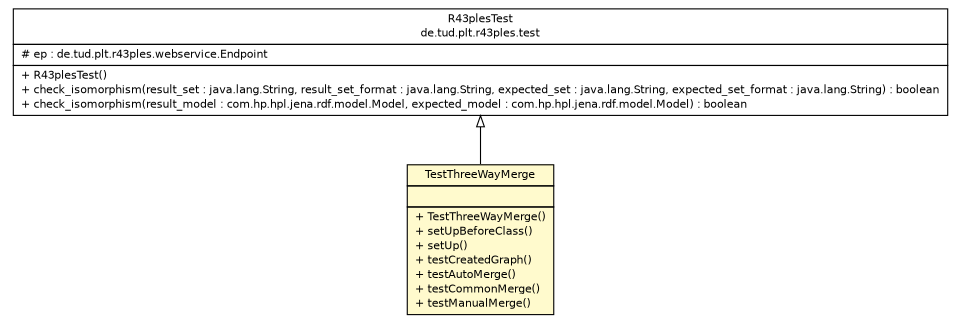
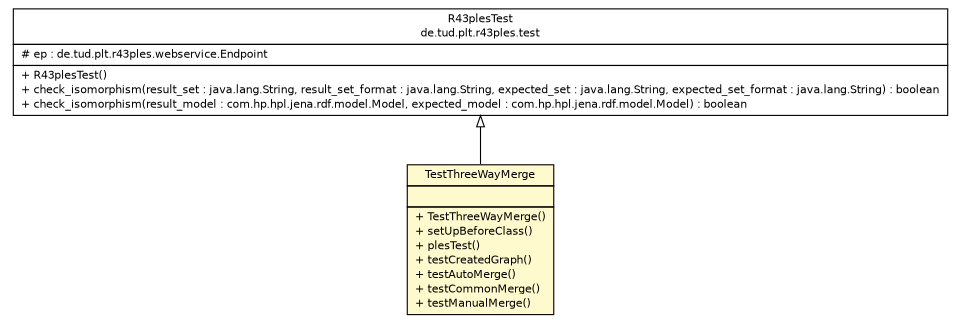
  digraph {
    nodesep=0.25
    ranksep=0.5
    node [fontcolor=black fontname=Helvetica fontsize=10.0 shape=plaintext]
    n1 [label=<<table title="de.tud.plt.r43ples.test.R43plesTest" border="0" cellborder="1" cellspacing="0" cellpadding="2" port="p" href="../R43plesTest.html"> 		<tr><td><table border="0" cellspacing="0" cellpadding="1"> <tr><td align="center" balign="center"> R43plesTest </td></tr> <tr><td align="center" balign="center"> de.tud.plt.r43ples.test </td></tr> 		</table></td></tr> 		<tr><td><table border="0" cellspacing="0" cellpadding="1"> <tr><td align="left" balign="left"> # ep : de.tud.plt.r43ples.webservice.Endpoint </td></tr> 		</table></td></tr> 		<tr><td><table border="0" cellspacing="0" cellpadding="1"> <tr><td align="left" balign="left"> + R43plesTest() </td></tr> <tr><td align="left" balign="left"> + check_isomorphism(result_set : java.lang.String, result_set_format : java.lang.String, expected_set : java.lang.String, expected_set_format : java.lang.String) : boolean </td></tr> <tr><td align="left" balign="left"> + check_isomorphism(result_model : com.hp.hpl.jena.rdf.model.Model, expected_model : com.hp.hpl.jena.rdf.model.Model) : boolean </td></tr> 		</table></td></tr> 		</table>>]
-   n2 [label=<<table title="de.tud.plt.r43ples.test.merge.TestThreeWayMerge" border="0" cellborder="1" cellspacing="0" cellpadding="2" port="p" bgcolor="lemonChiffon" href="./TestThreeWayMerge.html"> 		<tr><td><table border="0" cellspacing="0" cellpadding="1"> <tr><td align="center" balign="center"> TestThreeWayMerge </td></tr> 		</table></td></tr> 		<tr><td><table border="0" cellspacing="0" cellpadding="1"> <tr><td align="left" balign="left">  </td></tr> 		</table></td></tr> 		<tr><td><table border="0" cellspacing="0" cellpadding="1"> <tr><td align="left" balign="left"> + TestThreeWayMerge() </td></tr> <tr><td align="left" balign="left"> + setUpBeforeClass() </td></tr> <tr><td align="left" balign="left"> + setUp() </td></tr> <tr><td align="left" balign="left"> + testCreatedGraph() </td></tr> <tr><td align="left" balign="left"> + testAutoMerge() </td></tr> <tr><td align="left" balign="left"> + testCommonMerge() </td></tr> <tr><td align="left" balign="left"> + testManualMerge() </td></tr> 		</table></td></tr> 		</table>>]
+   n2 [label=<<table title="de.tud.plt.r43ples.test.merge.TestThreeWayMerge" border="0" cellborder="1" cellspacing="0" cellpadding="2" port="p" bgcolor="lemonChiffon" href="./TestThreeWayMerge.html"> 		<tr><td><table border="0" cellspacing="0" cellpadding="1"> <tr><td align="center" balign="center"> TestThreeWayMerge </td></tr> 		</table></td></tr> 		<tr><td><table border="0" cellspacing="0" cellpadding="1"> <tr><td align="left" balign="left">  </td></tr> 		</table></td></tr> 		<tr><td><table border="0" cellspacing="0" cellpadding="1"> <tr><td align="left" balign="left"> + TestThreeWayMerge() </td></tr> <tr><td align="left" balign="left"> + setUpBeforeClass() </td></tr> <tr><td align="left" balign="left"> + plesTest() </td></tr> <tr><td align="left" balign="left"> + testCreatedGraph() </td></tr> <tr><td align="left" balign="left"> + testAutoMerge() </td></tr> <tr><td align="left" balign="left"> + testCommonMerge() </td></tr> <tr><td align="left" balign="left"> + testManualMerge() </td></tr> 		</table></td></tr> 		</table>>]
    n1 -> n2 [arrowtail=empty dir=back fontname=Helvetica fontsize=10 headport=p labelfontname=Helvetica labelfontsize=10 tailport=p]
  }
